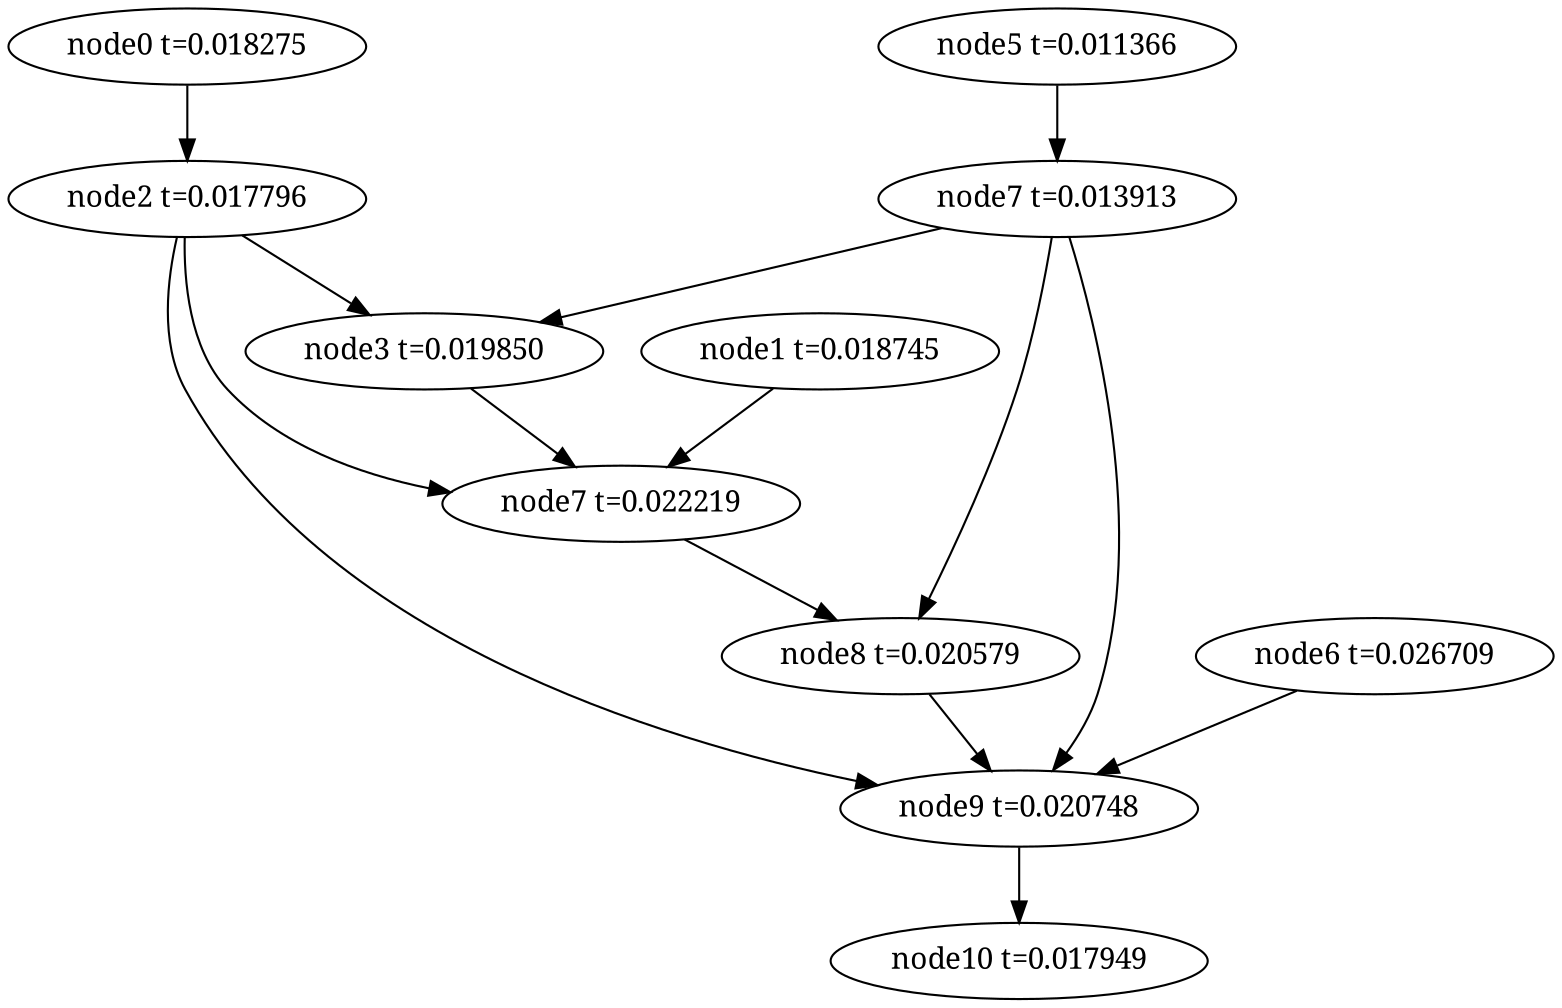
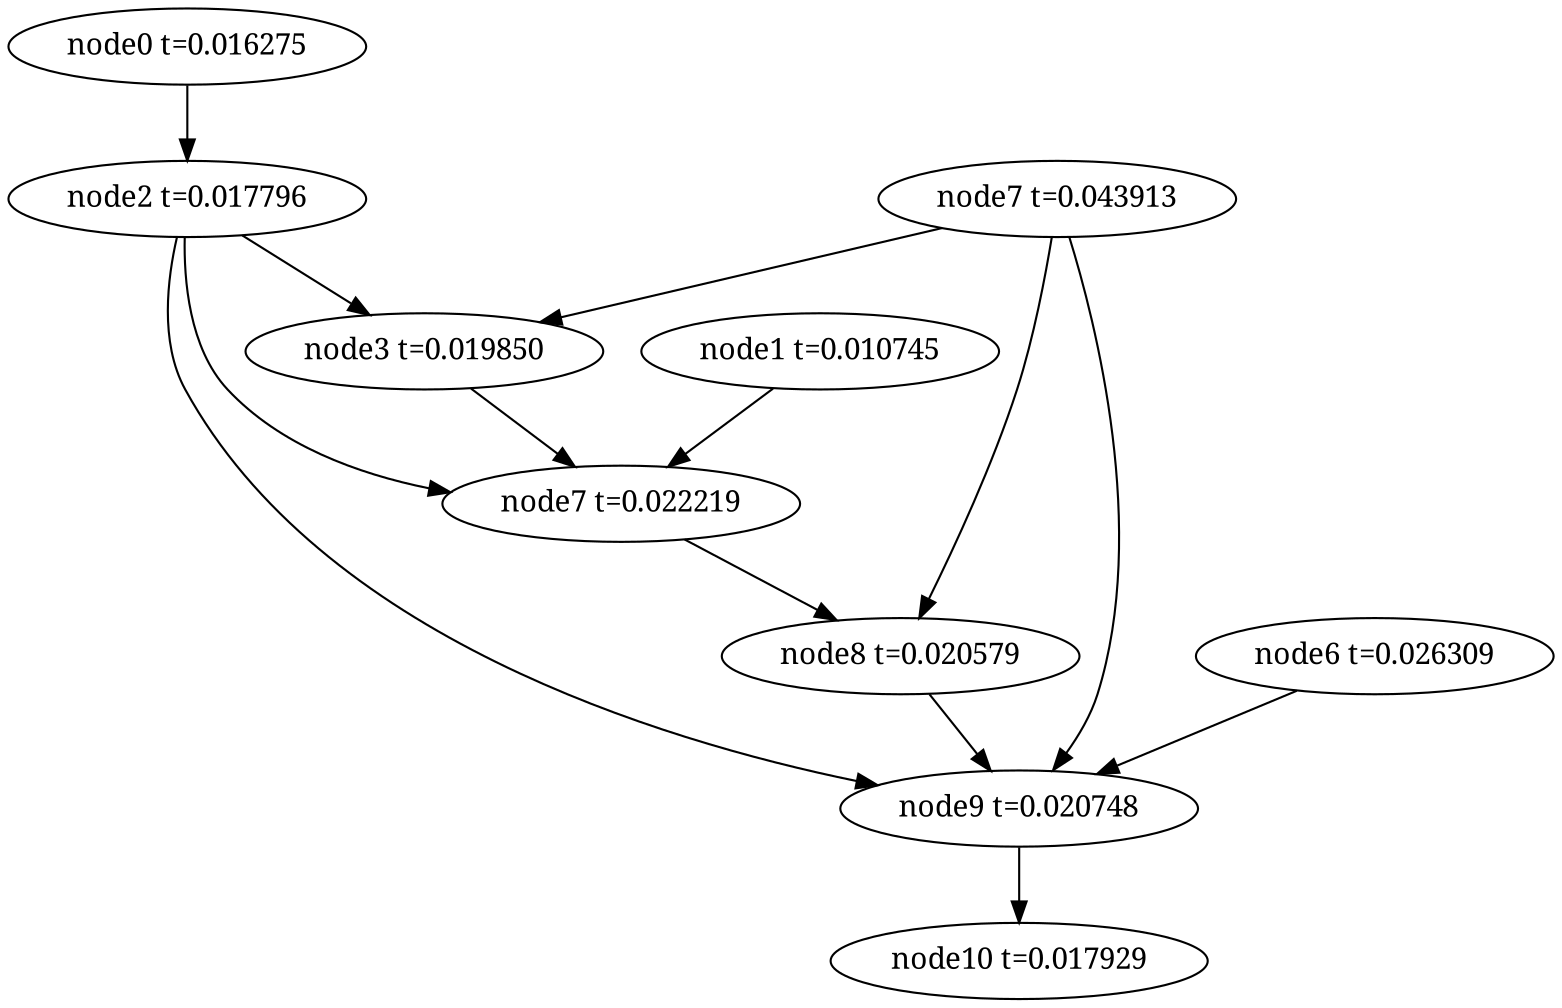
  digraph {
    fontname="Noto Serif"
    node [fontname="Noto Serif"]
    edge [fontname="Noto Serif"]
-   n1 [label="node10 t=0.017949"]
+   n1 [label="node10 t=0.017929"]
    n2 [label="node9 t=0.020748"]
    n3 [label="node8 t=0.020579"]
-   n4 [label="node7 t=0.013913"]
+   n4 [label="node7 t=0.043913"]
    n5 [label="node3 t=0.019850"]
-   n6 [label="node6 t=0.026709"]
-   n7 [label="node5 t=0.011366"]
+   n6 [label="node6 t=0.026309"]
    n8 [label="node7 t=0.022219"]
    n9 [label="node2 t=0.017796"]
-   n10 [label="node1 t=0.018745"]
-   n11 [label="node0 t=0.018275"]
+   n10 [label="node1 t=0.010745"]
+   n11 [label="node0 t=0.016275"]
    n2 -> n1
    n3 -> n2
    n4 -> n2
    n4 -> n3
    n4 -> n5
    n5 -> n8
    n6 -> n2
-   n7 -> n4
    n8 -> n3
    n9 -> n2
    n9 -> n5
    n9 -> n8
    n10 -> n8
    n11 -> n9
  }
